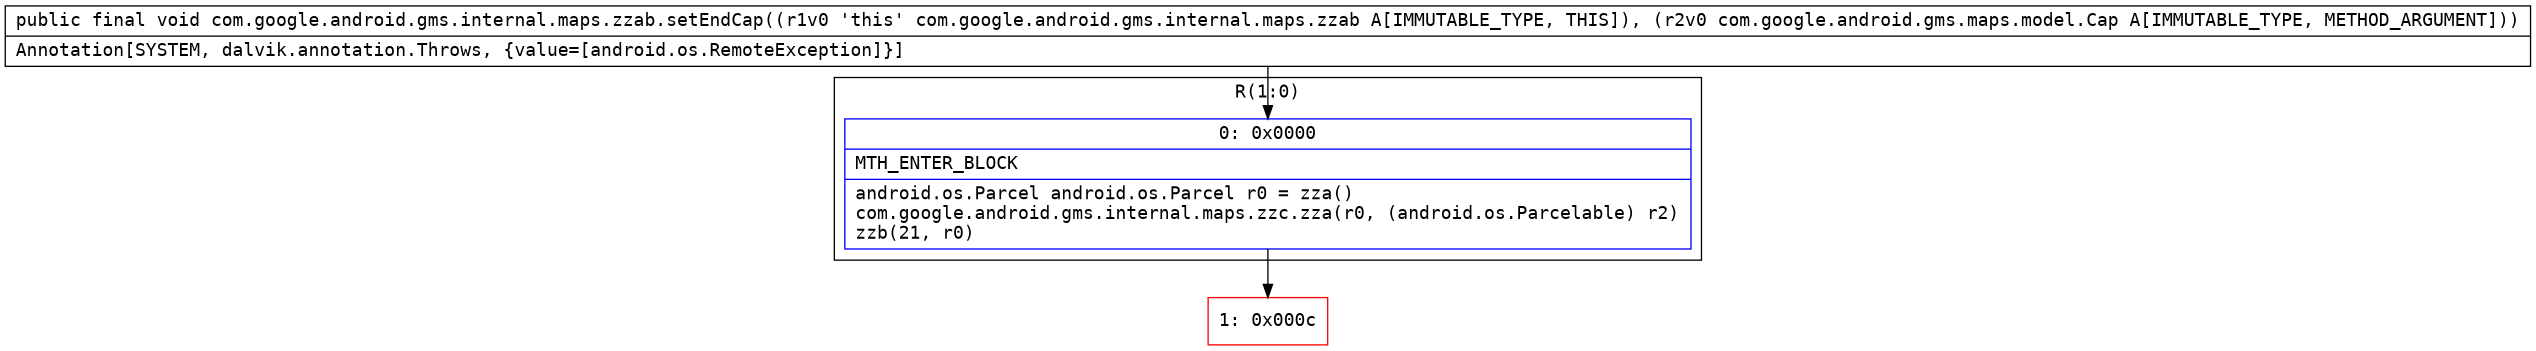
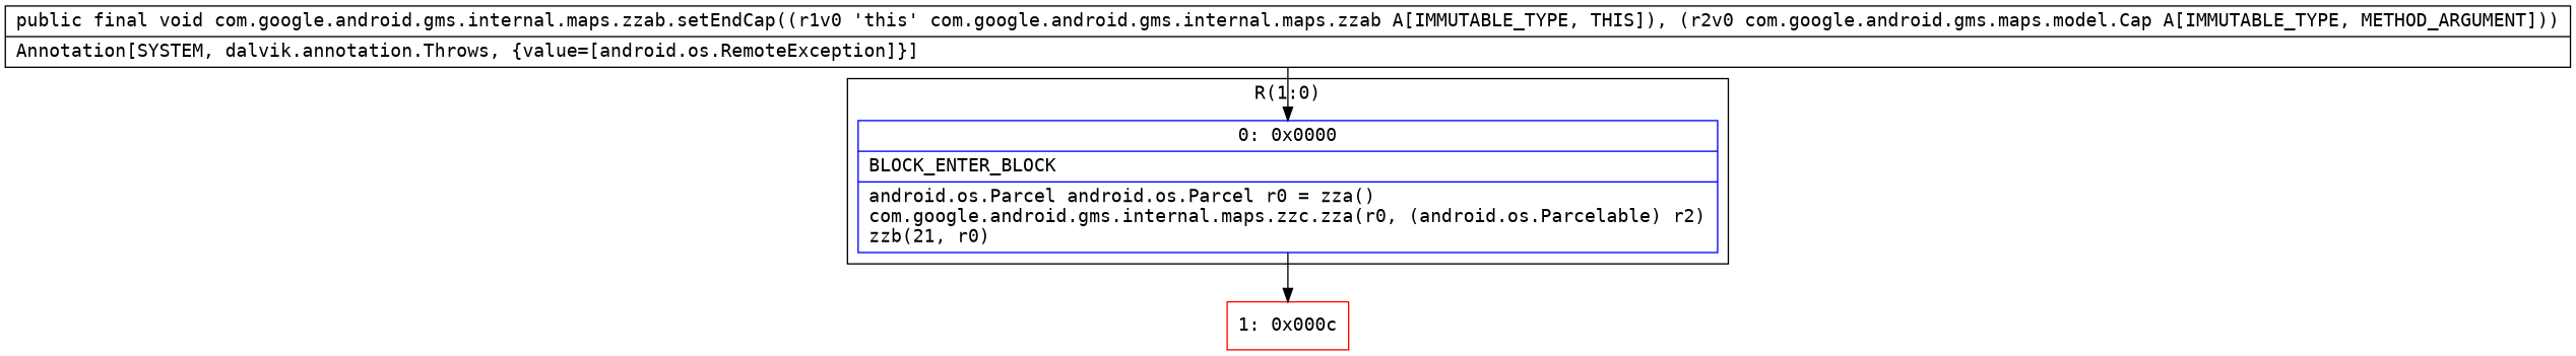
  digraph {
    fontname="DejaVu Sans Mono"
    node [shape=record fontname="DejaVu Sans Mono"]
    edge [fontname="DejaVu Sans Mono"]
-   n1 [color=blue label="{0\:\ 0x0000|MTH_ENTER_BLOCK\l|android.os.Parcel android.os.Parcel r0 = zza()\lcom.google.android.gms.internal.maps.zzc.zza(r0, (android.os.Parcelable) r2)\lzzb(21, r0)\l}"]
+   n1 [color=blue label="{0\:\ 0x0000|BLOCK_ENTER_BLOCK\l|android.os.Parcel android.os.Parcel r0 = zza()\lcom.google.android.gms.internal.maps.zzc.zza(r0, (android.os.Parcelable) r2)\lzzb(21, r0)\l}"]
    n2 [color=red label="{1\:\ 0x000c}"]
    n3 [label="{public final void com.google.android.gms.internal.maps.zzab.setEndCap((r1v0 'this' com.google.android.gms.internal.maps.zzab A[IMMUTABLE_TYPE, THIS]), (r2v0 com.google.android.gms.maps.model.Cap A[IMMUTABLE_TYPE, METHOD_ARGUMENT]))  | Annotation[SYSTEM, dalvik.annotation.Throws, \{value=[android.os.RemoteException]\}]\l}"]
    subgraph cluster_1 {
      label="R(1:0)"
      n1
    }
    n1 -> n2
    n3 -> n1
  }
